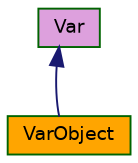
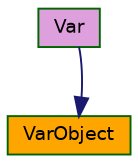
  digraph {
    node [color=darkgreen fontname=Helvetica fontsize=10 shape=record style=filled]
    n1 [fillcolor=plum fontcolor=black height=0.2 label=Var width=0.4]
    n2 [fillcolor=orange height=0.2 label=VarObject width=0.4]
-   n1 -> n2 [color=midnightblue dir=back fontname=Helvetica fontsize=10 labelfontname=Helvetica labelfontsize=10 style=solid]
+   n2 -> n1 [color=midnightblue dir=back fontname=Helvetica fontsize=10 labelfontname=Helvetica labelfontsize=10 style=solid]
  }
